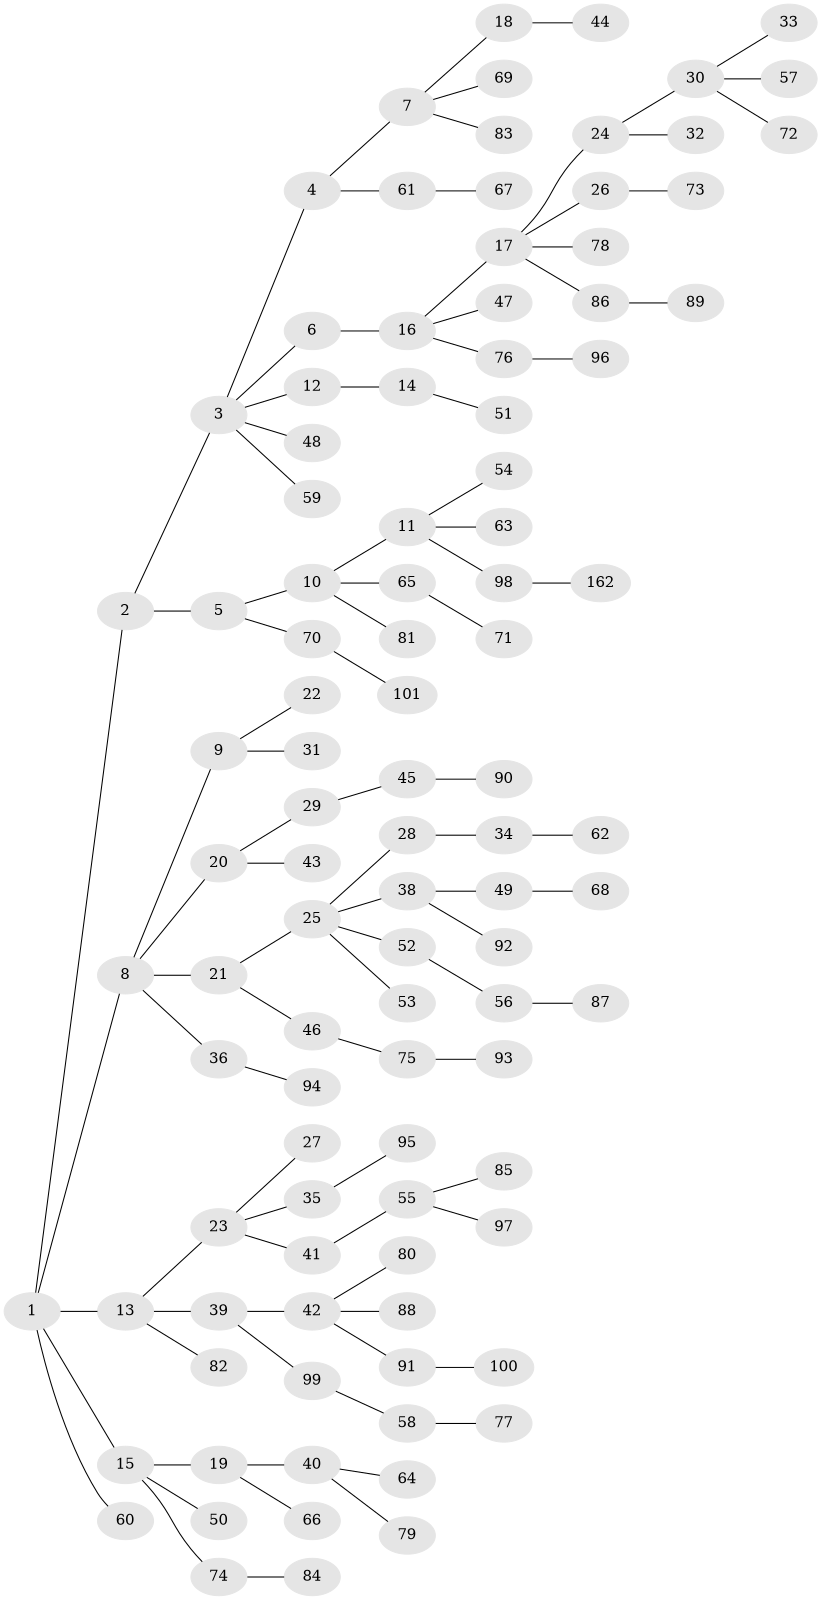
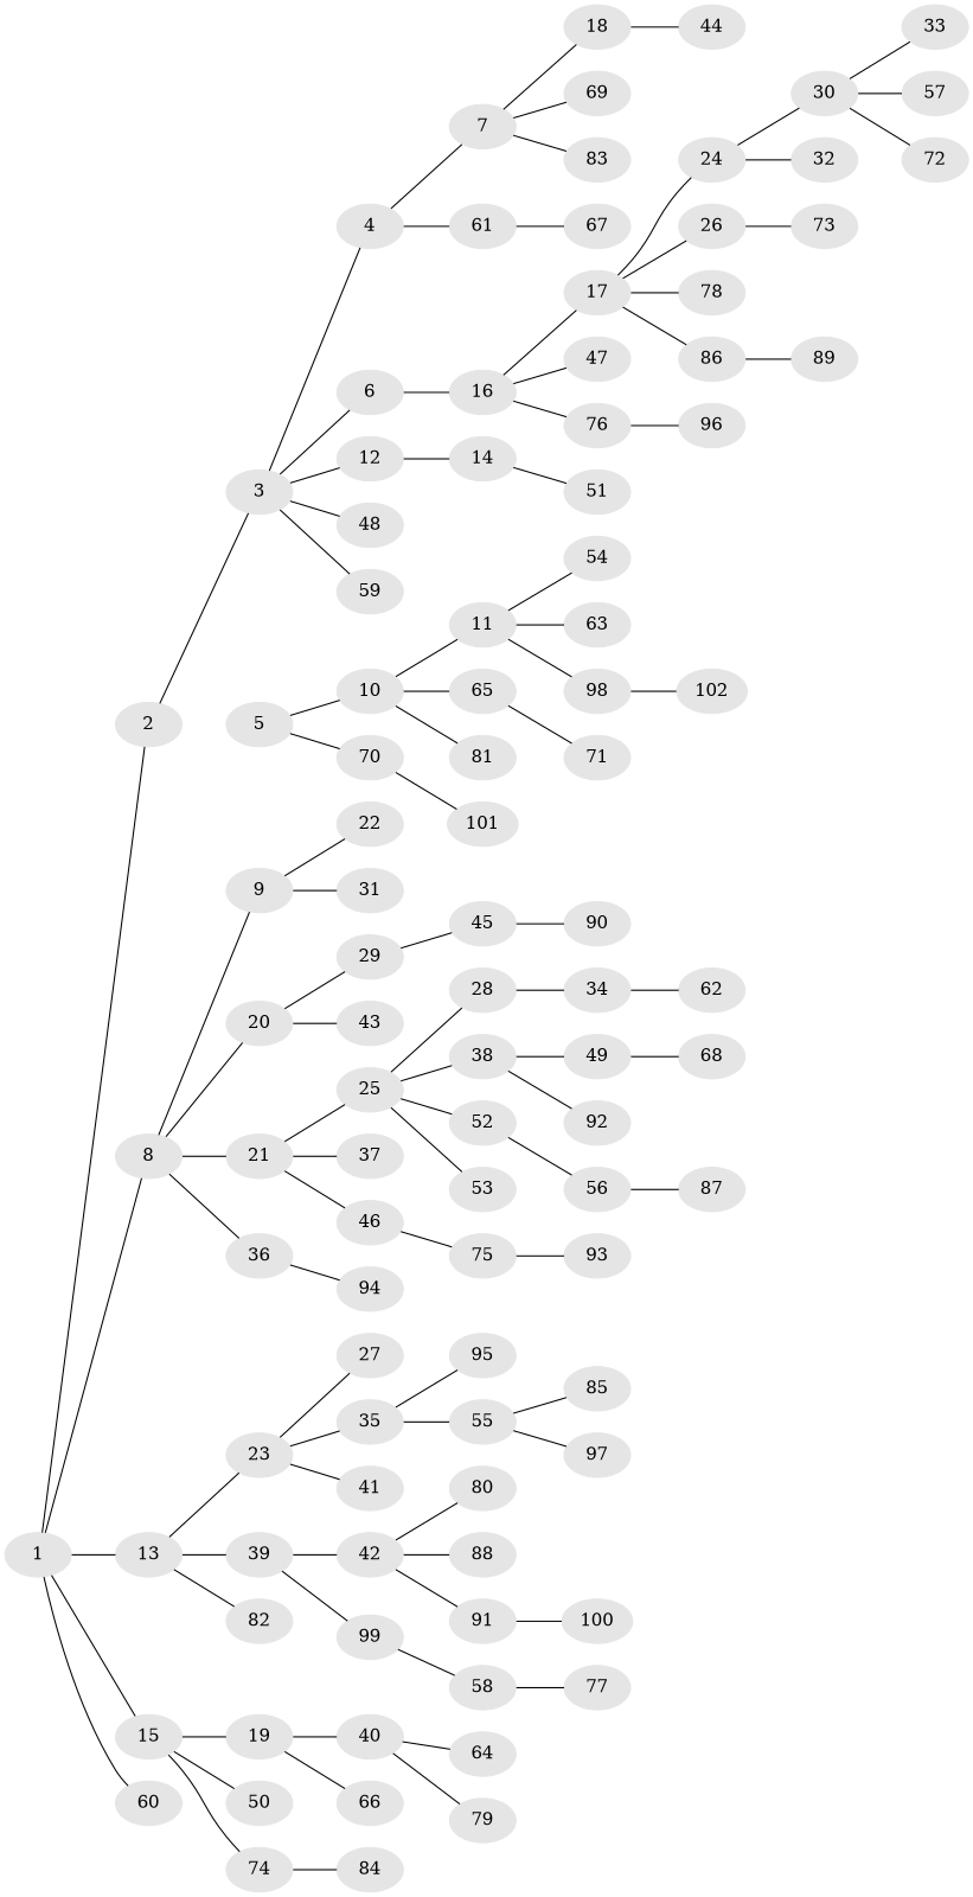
  graph {
    rankdir=LR
    node [color=gray90 style=filled]
    1
    2
    8
    13
    15
    60
    3
    5
    9
    20
    21
    36
    23
    39
    82
    19
    50
    74
    4
    6
    12
    48
    59
    10
    70
    7
    61
    16
    14
    18
    69
    83
    67
    11
    65
    81
    101
    17
    47
    76
    44
    22
    31
    29
    43
    25
+   37
    46
    94
    54
    63
    98
    71
-   102 [label=162]
+   102
    51
    27
    35
    41
    42
    99
    40
    66
    84
    24
    26
    78
    86
    96
    30
    32
    73
    89
    64
    79
    45
    28
    38
    52
    53
    75
    95
    55
    33
    57
    72
    34
    49
    92
    56
    62
    90
    68
    80
    88
    91
    58
    85
    97
    77
    100
    93
    87
    1 -- 2
    1 -- 8
    1 -- 13
    1 -- 15
    1 -- 60
    2 -- 3
-   2 -- 5
    8 -- 9
    8 -- 20
    8 -- 21
    8 -- 36
    13 -- 23
    13 -- 39
    13 -- 82
    15 -- 19
    15 -- 50
    15 -- 74
    3 -- 4
    3 -- 6
    3 -- 12
    3 -- 48
    3 -- 59
    5 -- 10
    5 -- 70
    9 -- 22
    9 -- 31
    20 -- 29
    20 -- 43
    21 -- 25
+   21 -- 37
    21 -- 46
    36 -- 94
    23 -- 27
    23 -- 35
    23 -- 41
    39 -- 42
    39 -- 99
    19 -- 40
    19 -- 66
    74 -- 84
    4 -- 7
    4 -- 61
    6 -- 16
    12 -- 14
    10 -- 11
    10 -- 65
    10 -- 81
    70 -- 101
    7 -- 18
    7 -- 69
    7 -- 83
    61 -- 67
    16 -- 17
    16 -- 47
    16 -- 76
    14 -- 51
    18 -- 44
    11 -- 54
    11 -- 63
    11 -- 98
    65 -- 71
    17 -- 24
    17 -- 26
    17 -- 78
    17 -- 86
    76 -- 96
    29 -- 45
    25 -- 28
    25 -- 38
    25 -- 52
    25 -- 53
    46 -- 75
    98 -- 102
    35 -- 95
-   41 -- 55
+   35 -- 55
    42 -- 80
    42 -- 88
    42 -- 91
    99 -- 58
    40 -- 64
    40 -- 79
    24 -- 30
    24 -- 32
    26 -- 73
    86 -- 89
    30 -- 33
    30 -- 57
    30 -- 72
    45 -- 90
    28 -- 34
    38 -- 49
    38 -- 92
    52 -- 56
    75 -- 93
    55 -- 85
    55 -- 97
    34 -- 62
    49 -- 68
    56 -- 87
    91 -- 100
    58 -- 77
  }
